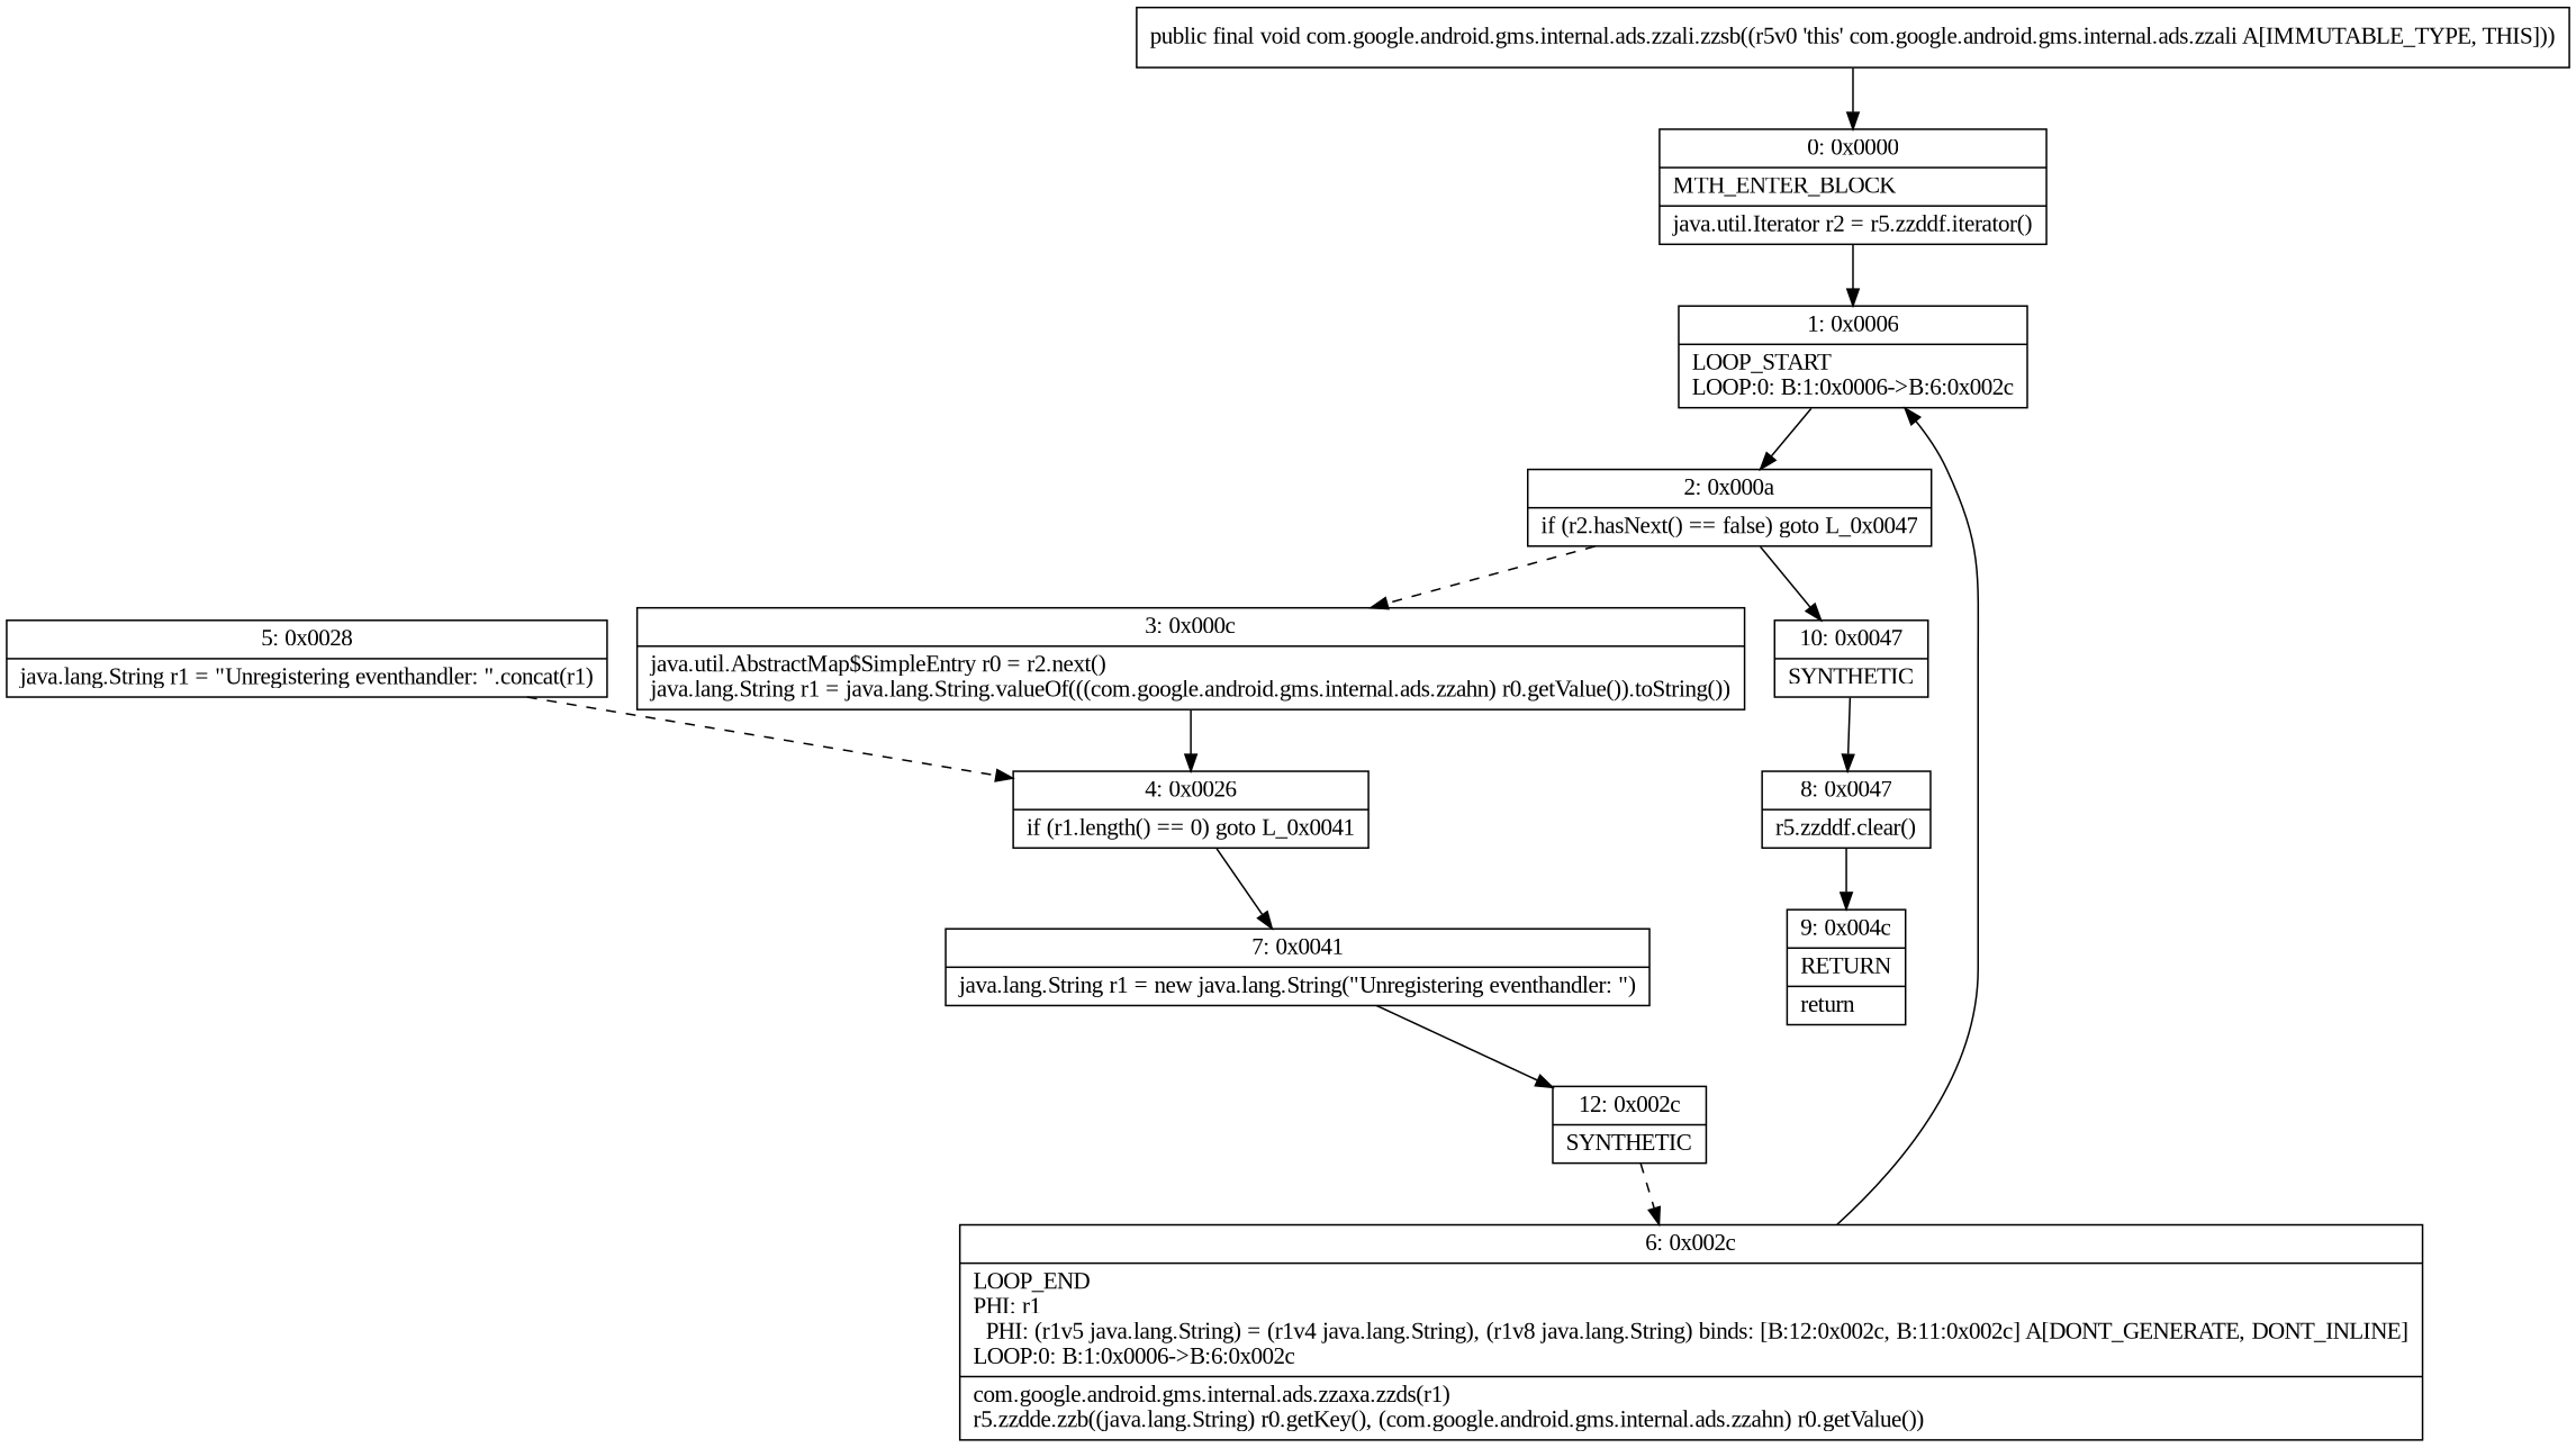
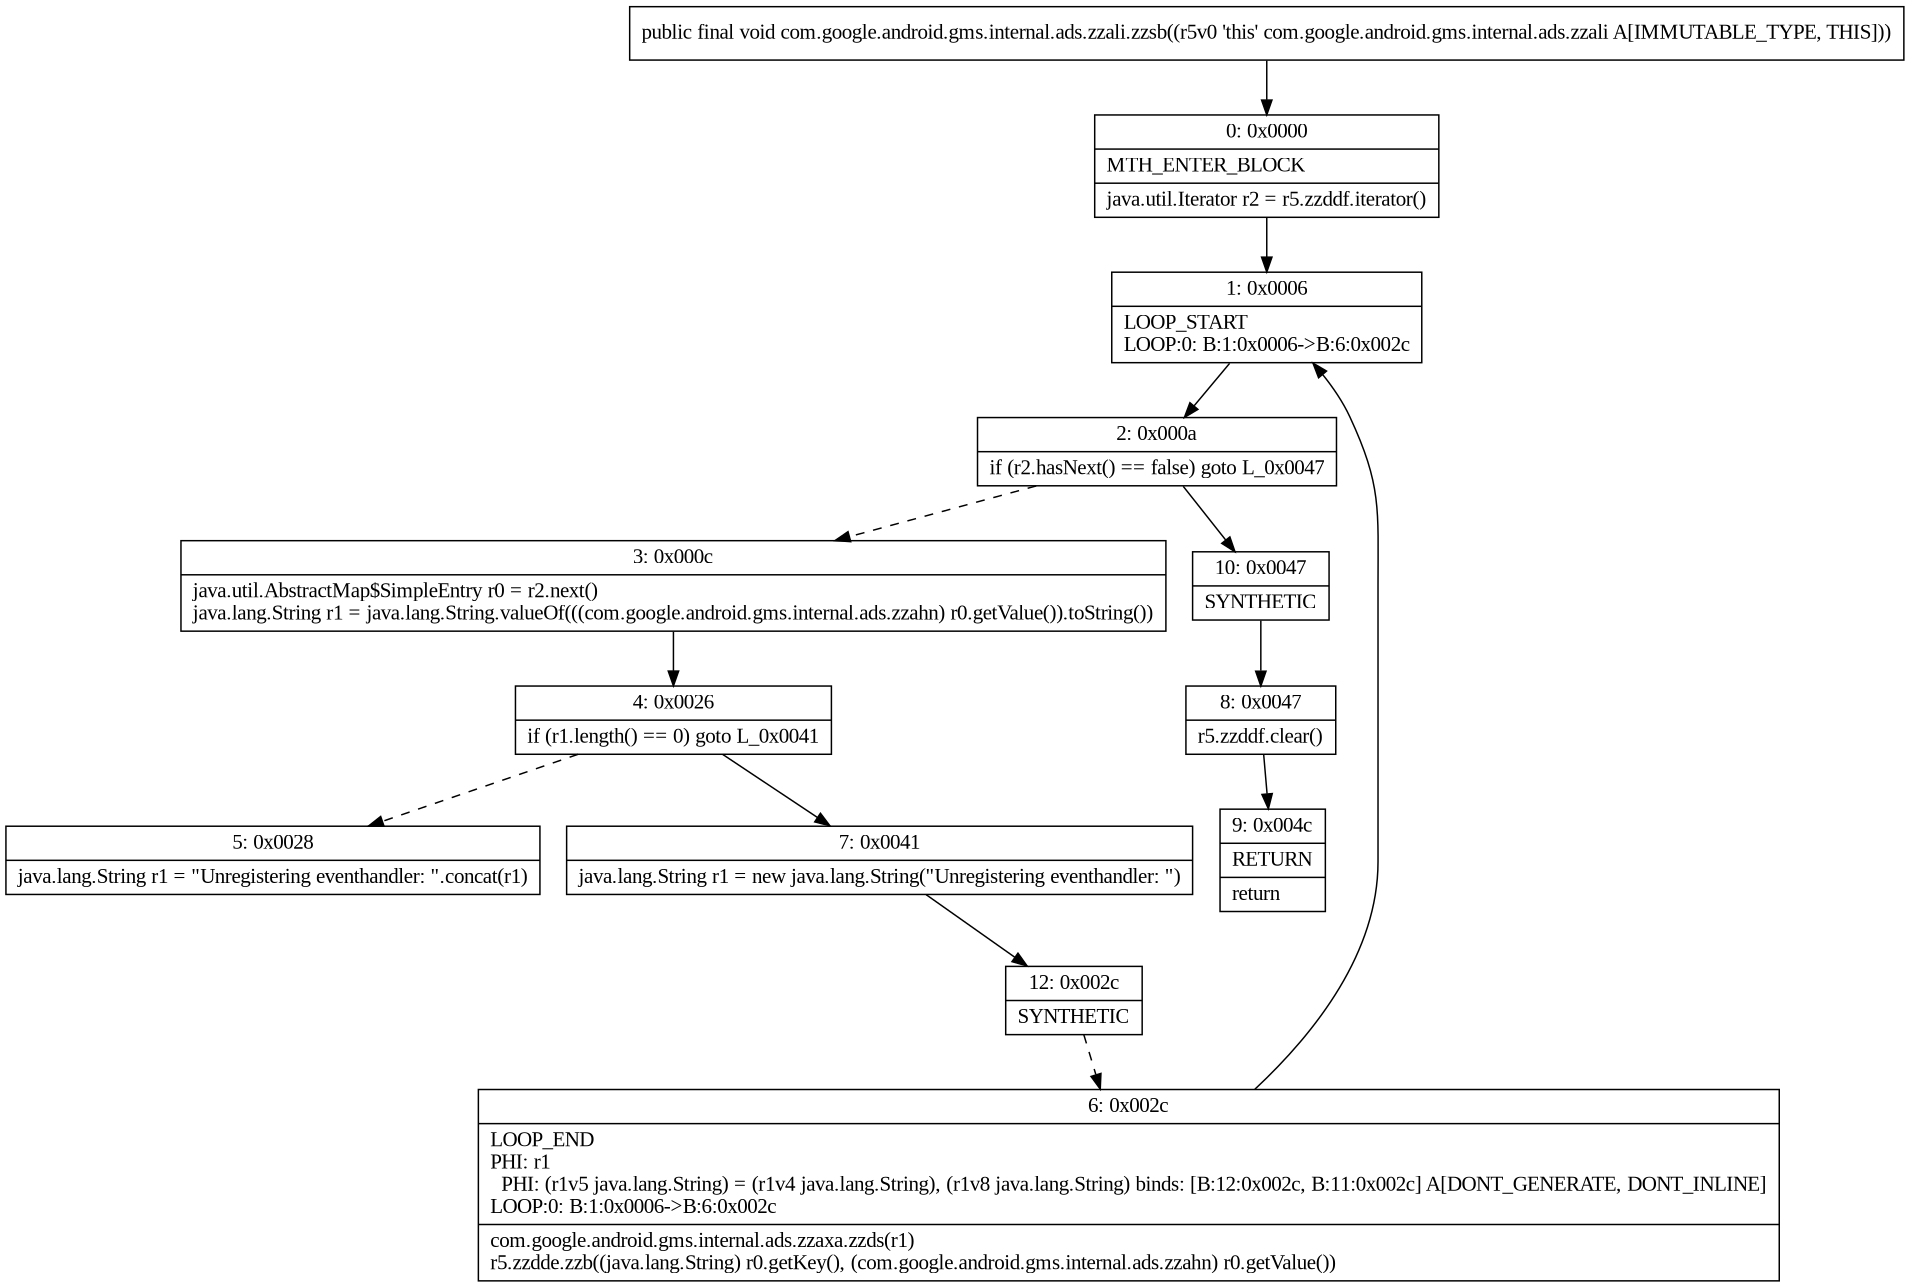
  digraph {
    fontname="Liberation Serif"
    node [fontname="Liberation Serif" shape=record]
    edge [fontname="Liberation Serif"]
    n1 [label="{0\:\ 0x0000|MTH_ENTER_BLOCK\l|java.util.Iterator r2 = r5.zzddf.iterator()\l}"]
    n2 [label="{1\:\ 0x0006|LOOP_START\lLOOP:0: B:1:0x0006\-\>B:6:0x002c\l}"]
    n3 [label="{2\:\ 0x000a|if (r2.hasNext() == false) goto L_0x0047\l}"]
    n4 [label="{3\:\ 0x000c|java.util.AbstractMap$SimpleEntry r0 = r2.next()\ljava.lang.String r1 = java.lang.String.valueOf(((com.google.android.gms.internal.ads.zzahn) r0.getValue()).toString())\l}"]
    n5 [label="{10\:\ 0x0047|SYNTHETIC\l}"]
    n6 [label="{4\:\ 0x0026|if (r1.length() == 0) goto L_0x0041\l}"]
    n7 [label="{8\:\ 0x0047|r5.zzddf.clear()\l}"]
    n8 [label="{5\:\ 0x0028|java.lang.String r1 = \"Unregistering eventhandler: \".concat(r1)\l}"]
    n9 [label="{7\:\ 0x0041|java.lang.String r1 = new java.lang.String(\"Unregistering eventhandler: \")\l}"]
    n10 [label="{12\:\ 0x002c|SYNTHETIC\l}"]
    n11 [label="{6\:\ 0x002c|LOOP_END\lPHI: r1 \l  PHI: (r1v5 java.lang.String) = (r1v4 java.lang.String), (r1v8 java.lang.String) binds: [B:12:0x002c, B:11:0x002c] A[DONT_GENERATE, DONT_INLINE]\lLOOP:0: B:1:0x0006\-\>B:6:0x002c\l|com.google.android.gms.internal.ads.zzaxa.zzds(r1)\lr5.zzdde.zzb((java.lang.String) r0.getKey(), (com.google.android.gms.internal.ads.zzahn) r0.getValue())\l}"]
    n12 [label="{9\:\ 0x004c|RETURN\l|return\l}"]
    n13 [label="{public final void com.google.android.gms.internal.ads.zzali.zzsb((r5v0 'this' com.google.android.gms.internal.ads.zzali A[IMMUTABLE_TYPE, THIS])) }"]
    n1 -> n2
    n2 -> n3
    n3 -> n4 [style=dashed]
    n3 -> n5
    n4 -> n6
    n5 -> n7
-   n8 -> n6 [style=dashed]
+   n6 -> n8 [style=dashed]
    n6 -> n9
    n7 -> n12
    n9 -> n10
    n10 -> n11 [style=dashed]
    n11 -> n2
    n13 -> n1
  }
